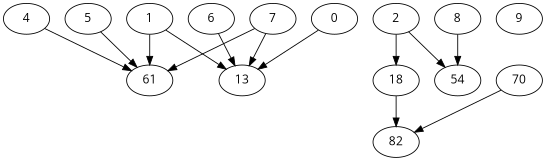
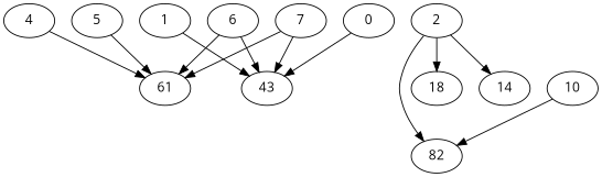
  digraph {
    fontname="Open Sans"
    node [alpha=0.10 fontname="Open Sans"]
    edge [fontname="Open Sans"]
    1 [expect_size=6590464]
    n2 [alpha=0.18 expect_size=7904256 label=61]
-   13 [alpha=0.03 expect_size=49496064]
+   13 [alpha=0.03 expect_size=49496064 label=43]
    2 [alpha=0.08 expect_size=14191616]
    n5 [expect_size=31595520 label=82]
-   14 [alpha=0.16 expect_size=31269888 label=54]
+   14 [alpha=0.16 expect_size=31269888]
    n7 [alpha=0.03 expect_size=18921472 label=18]
    n8 [alpha=0.12 expect_size=43447296 label=0]
    4 [alpha=0.15 expect_size=27394048]
    5 [alpha=0.18 expect_size=33921024]
    6 [alpha=0.06 expect_size=47987712]
    7 [alpha=0.13 expect_size=28803072]
-   8 [alpha=0.11 expect_size=12512256]
-   9 [alpha=0.14 expect_size=34467840]
-   10 [alpha=0.15 expect_size=6111232 label=70]
-   1 -> n2
+   10 [alpha=0.15 expect_size=6111232]
+   6 -> n2
    1 -> 13
-   n7 -> n5
+   2 -> n5
    2 -> 14
    2 -> n7
    n8 -> 13
    4 -> n2
    5 -> n2
    6 -> 13
    7 -> n2
    7 -> 13
-   8 -> 14
    10 -> n5
  }
